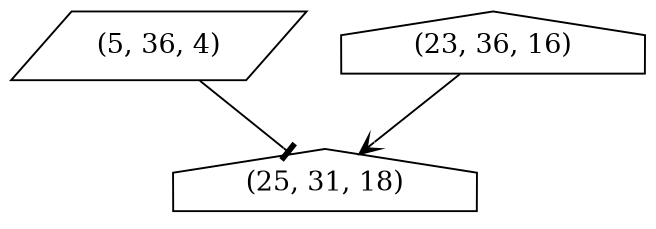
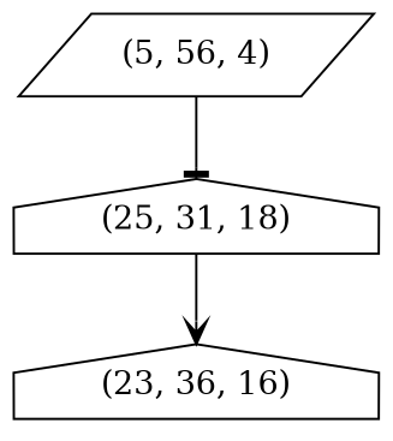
  digraph {
    node [shape=house]
-   "(5, 56, 4)" [shape=parallelogram label="(5, 36, 4)"]
+   "(5, 56, 4)" [shape=parallelogram]
    "(25, 31, 18)"
    "(23, 36, 16)"
    "(5, 56, 4)" -> "(25, 31, 18)" [arrowhead=tee]
-   "(23, 36, 16)" -> "(25, 31, 18)" [arrowhead=vee]
+   "(25, 31, 18)" -> "(23, 36, 16)" [arrowhead=vee]
  }
